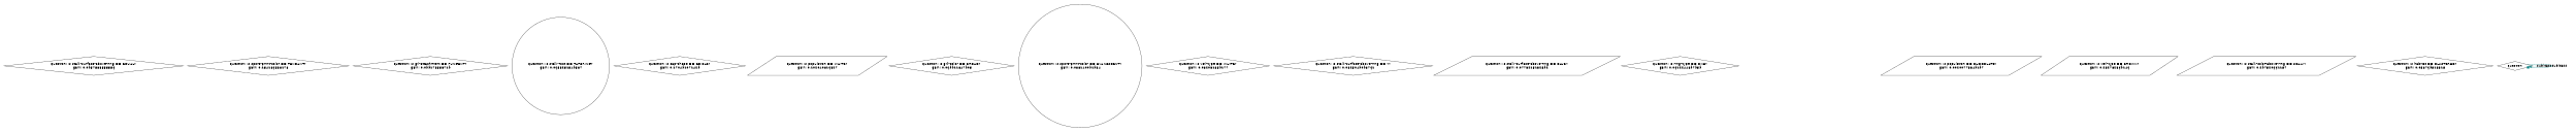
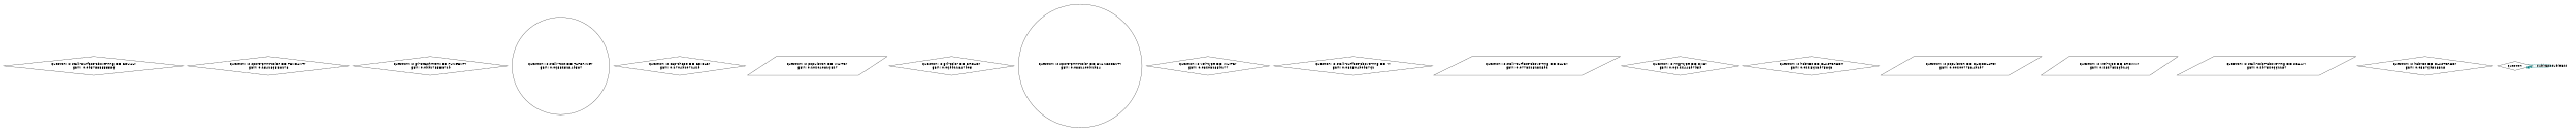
  digraph {
    fontname="DejaVu Sans"
    node [fontname="DejaVu Sans" shape=diamond]
    edge [color=teal fontname="DejaVu Sans" tailport=" Is stalk-surface-above-ring == EQUAL?\n gain:0.0957583555556"]
    n1 [label="question: Is stalk-surface-above-ring == EQUAL?\n gain: 0.0957583555556"]
    n2 [label="question: Is spore-print-color == PENDANT?\n gain: 0.154186538178"]
    n3 [label="question: Is gil-attachment == PUNGENT?\n gain: 0.099173553719"]
    n4 [label="question: Is stalk-root == TAPERING?\n gain: 0.0653251549587" shape=circle]
    n5 [label="question: Is cap-shape == EDIBLE?\n gain: 0.170491071429"]
    n6 [label="question: Is population == WHITE?\n gain: 0.102040816327" shape=parallelogram]
    n7 [label="question: Is gill-color == BROAD?\n gain: 0.069911847905"]
    n8 [label="question: Is spore-print-color == EVANESCENT?\n gain: 0.088140091934" shape=circle]
    n9 [label="question: Is veil-type == WHITE?\n gain: 0.082031859177"]
    n10 [label="question: Is stalk-surface-above-ring == ??\n gain: 0.0825049098761"]
    n11 [label="question: Is stalk-surface-above-ring == CLUB?\n gain: 0.0773215132592" shape=parallelogram]
    n12 [label="question: Is ring-type == ONE?\n gain: 0.0612244897959"]
+   n13 [label="question: Is habitat == CLUSTERED?\n gain: 0.0225613975863"]
    n14 [label="question: Is population == CHOCOLATE?\n gain: 0.00200773349197" shape=parallelogram]
    n15 [label="question: Is veil-type == BROWN?\n gain: 0.232782369146" shape=parallelogram]
    n16 [label="question: Is stalk-color-above-ring == SCALY?\n gain: 0.297520661157" shape=parallelogram]
    n17 [label="question: Is habitat == CLUSTERED?\n gain: 0.058769513315"]
    question
    question -> question [arrowhead=vee headport=" Is spore-print-color == PENDANT?\n gain:0.154186538178" label=sublcass style=dotted]
    question -> question [arrowhead=box headport=" Is stalk-root == TAPERING?\n gain:0.0653251549587" label=sublcass style=solid]
  }
